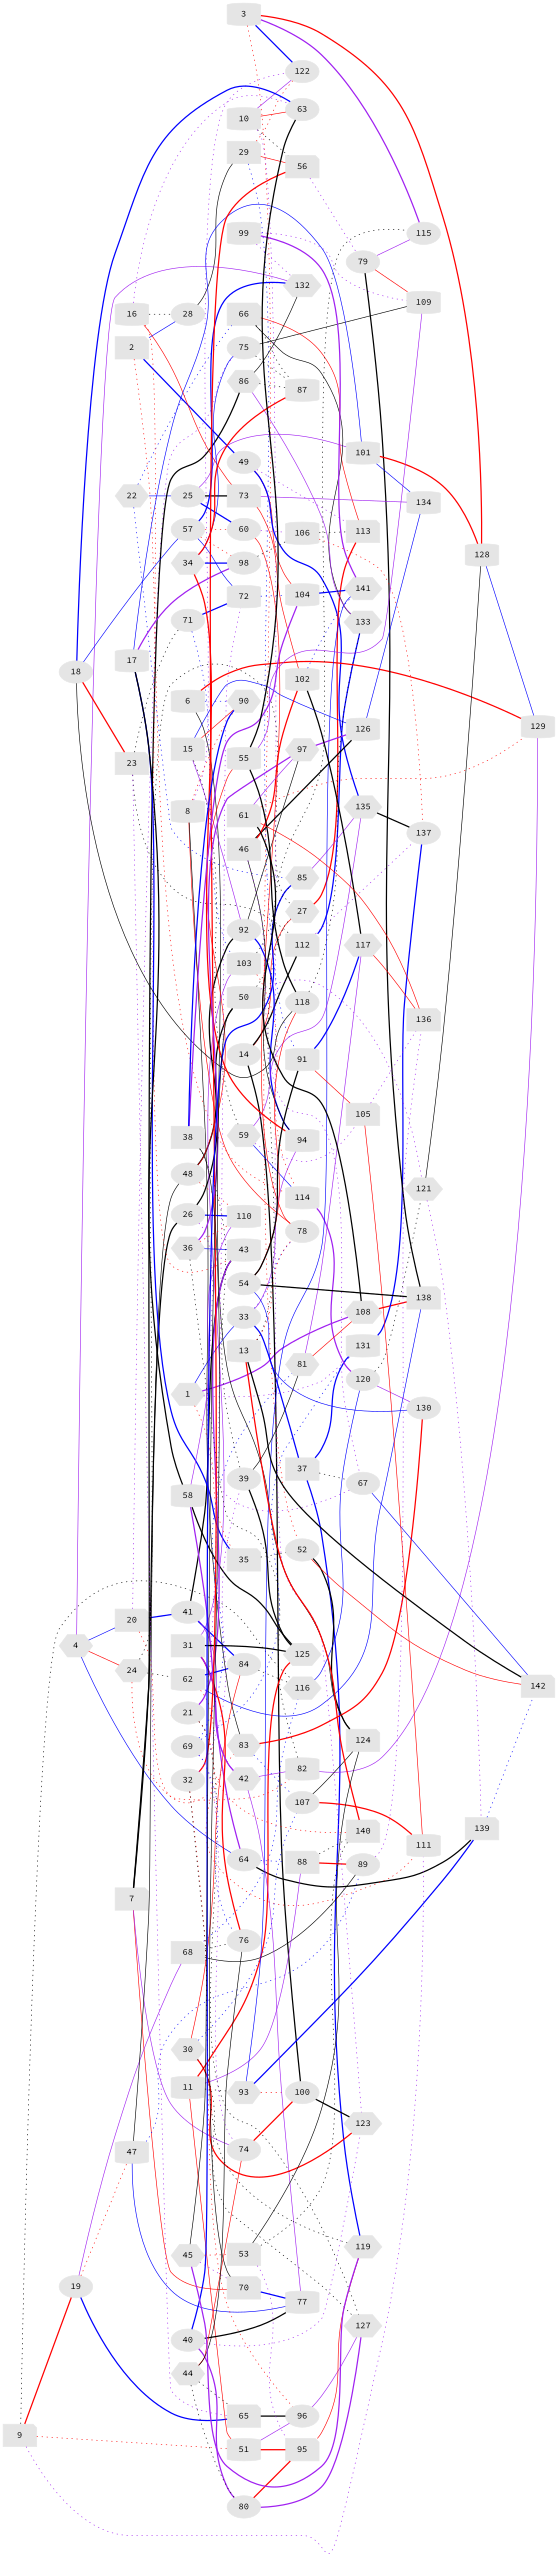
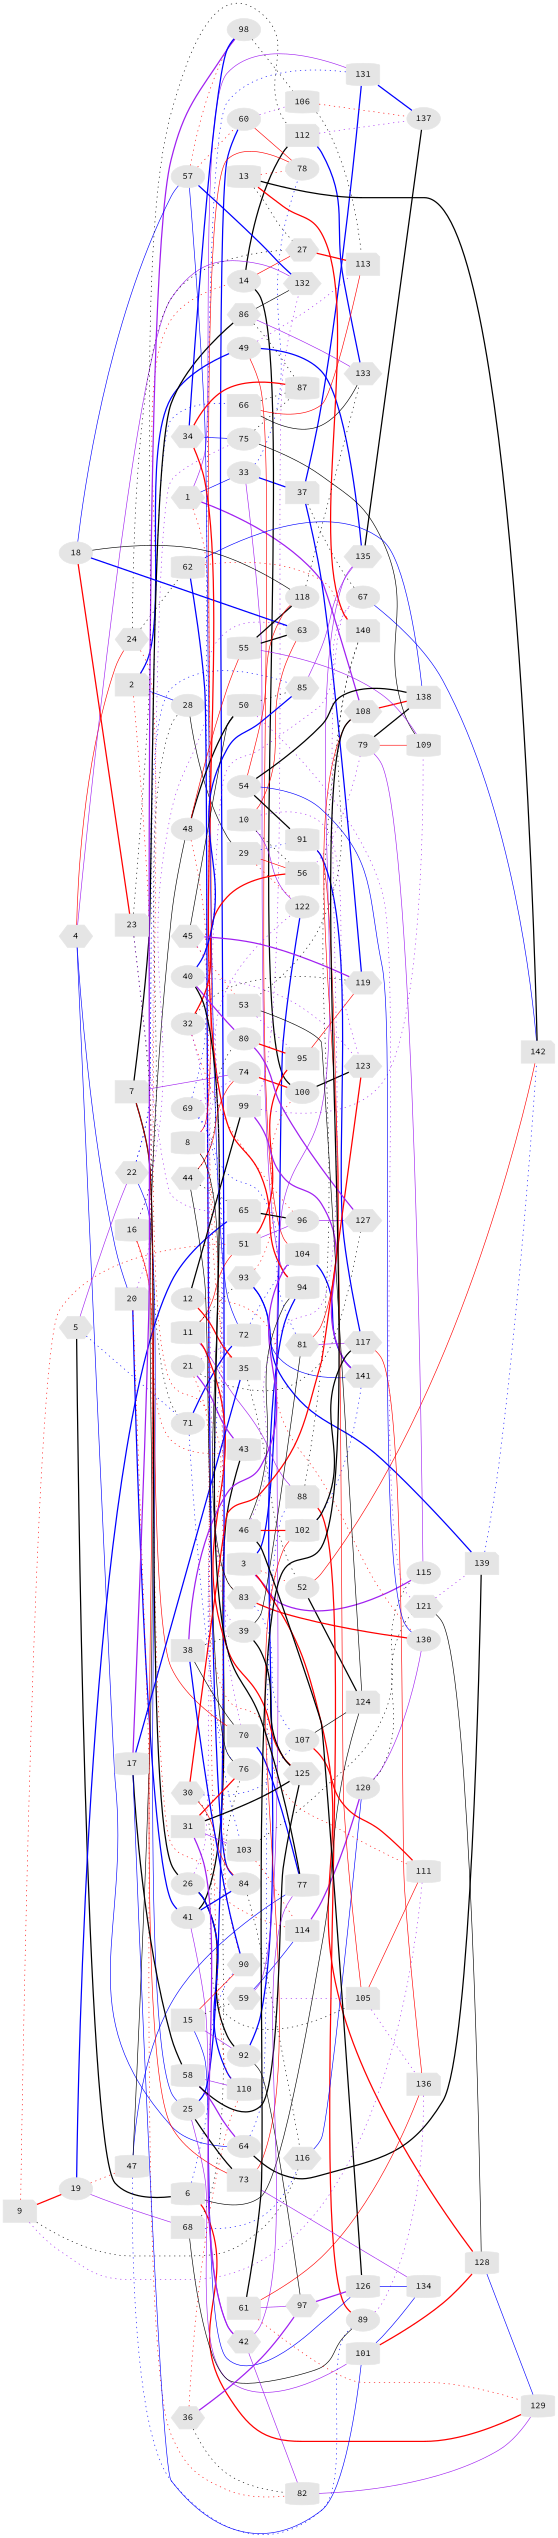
  graph {
    fontname="Source Code Pro"
    rankdir=LR
    node [color=gray90 fontname="Source Code Pro" shape=ellipse style=filled]
    edge [color=black fontname="Source Code Pro" style=dotted]
    1 [shape=hexagon]
    33
    35 [shape=note]
    108 [shape=hexagon]
    131 [shape=cylinder]
    78
    37 [shape=note]
    94 [shape=cylinder]
    52
    138 [shape=note]
    137
    2 [shape=note]
    14
    28
    49
    114 [shape=cylinder]
    27 [shape=hexagon]
    100
    112 [shape=note]
    29 [shape=note]
    113 [shape=note]
    104 [shape=cylinder]
    135 [shape=hexagon]
    120
    3 [shape=cylinder]
    115
    122
    128 [shape=cylinder]
    124 [shape=note]
    142 [shape=note]
    129 [shape=cylinder]
    4 [shape=hexagon]
    20 [shape=note]
    24 [shape=hexagon]
    64
    132 [shape=hexagon]
    41
    75
    82 [shape=cylinder]
    83 [shape=hexagon]
    62 [shape=cylinder]
    88 [shape=note]
    139 [shape=note]
+   5 [shape=hexagon]
    6 [shape=cylinder]
    22 [shape=hexagon]
    71
    90 [shape=hexagon]
    25
    66 [shape=note]
    85 [shape=hexagon]
    72 [shape=cylinder]
    103 [shape=cylinder]
    7 [shape=note]
    26
    70 [shape=note]
    74
    86 [shape=hexagon]
    92
    67
    110 [shape=cylinder]
    77 [shape=cylinder]
    87 [shape=cylinder]
    133 [shape=hexagon]
    8 [shape=cylinder]
    130
    107
    9 [shape=note]
    19
    51 [shape=cylinder]
    111 [shape=cylinder]
    116 [shape=hexagon]
    47 [shape=cylinder]
    65 [shape=note]
    68 [shape=note]
    96
    95 [shape=note]
    10 [shape=cylinder]
    56 [shape=note]
    63
    123 [shape=hexagon]
    79
    11 [shape=cylinder]
    93 [shape=hexagon]
    125 [shape=hexagon]
    140 [shape=note]
    89
    141 [shape=hexagon]
+   12
    99 [shape=cylinder]
    109 [shape=cylinder]
    13 [shape=cylinder]
    15 [shape=note]
    59 [shape=hexagon]
    126 [shape=cylinder]
    105 [shape=note]
    97 [shape=hexagon]
    134 [shape=cylinder]
    16 [shape=cylinder]
    43 [shape=cylinder]
    73 [shape=note]
    102 [shape=cylinder]
    17 [shape=cylinder]
    58 [shape=cylinder]
    98
    101 [shape=cylinder]
    106 [shape=cylinder]
    18
    23 [shape=note]
    57
    118
    60
    48
    76
    84
    42 [shape=hexagon]
    21
    127 [shape=hexagon]
    91 [shape=cylinder]
    117 [shape=hexagon]
    30 [shape=hexagon]
    31 [shape=note]
    32
    39
    119 [shape=hexagon]
    81 [shape=hexagon]
    34 [shape=hexagon]
    36 [shape=hexagon]
    38 [shape=note]
    40
    80
    44 [shape=hexagon]
    45 [shape=hexagon]
    50 [shape=cylinder]
    53 [shape=note]
    121 [shape=hexagon]
    46 [shape=note]
    55 [shape=cylinder]
    136 [shape=note]
    54
    61 [shape=note]
    69
    1 -- 33 [color=blue style=solid]
    1 -- 35 [color=red]
    1 -- 108 [color=purple style=bold]
-   1 -- 131 [color=purple]
+   1 -- 131 [color=purple style=solid]
    33 -- 78 [color=blue]
    33 -- 37 [color=blue style=bold]
    33 -- 94 [color=purple style=solid]
    35 -- 52
    108 -- 138 [color=red style=bold]
    131 -- 137 [color=blue style=bold]
    37 -- 131 [color=blue style=bold]
    37 -- 67
    37 -- 119 [color=blue style=bold]
    52 -- 124 [style=bold]
    52 -- 142 [color=red style=solid]
+   2 -- 14 [color=red]
    2 -- 28 [color=blue style=solid]
    2 -- 49 [color=blue style=bold]
    2 -- 114 [color=red]
    14 -- 27 [color=red style=solid]
    14 -- 100 [style=bold]
    14 -- 112 [style=bold]
    28 -- 29 [style=solid]
    49 -- 113 [color=purple]
    49 -- 104 [color=red style=solid]
    49 -- 135 [color=blue style=bold]
    114 -- 120 [color=purple style=bold]
    27 -- 113 [color=red style=bold]
    100 -- 123 [style=bold]
    112 -- 137 [color=purple]
    112 -- 133 [color=blue style=bold]
    29 -- 122 [color=red]
    29 -- 56 [color=red style=solid]
    29 -- 91 [color=blue]
    104 -- 141 [color=blue style=bold]
    135 -- 137 [style=bold]
    120 -- 130 [color=purple style=solid]
    120 -- 121
    3 -- 52 [color=red]
    3 -- 115 [color=purple style=bold]
    3 -- 122 [color=blue style=bold]
    3 -- 128 [color=red style=bold]
    128 -- 129 [color=blue style=solid]
    4 -- 20 [color=blue style=solid]
    4 -- 24 [color=red style=solid]
    4 -- 64 [color=blue style=solid]
    4 -- 132 [color=purple style=solid]
    20 -- 41 [color=blue style=bold]
    20 -- 75 [color=purple]
    20 -- 82 [color=red]
    24 -- 27
    24 -- 83 [color=red]
    24 -- 62
    64 -- 88 [color=blue]
    64 -- 139 [style=bold]
    41 -- 43 [style=bold]
    41 -- 84 [color=blue style=bold]
    41 -- 42 [color=purple style=solid]
    75 -- 87
    75 -- 109 [style=solid]
    82 -- 129 [color=purple style=solid]
    83 -- 130 [color=red style=bold]
    83 -- 107 [color=blue]
    62 -- 138 [color=blue style=solid]
    62 -- 140 [color=red]
    62 -- 84 [color=blue style=bold]
    88 -- 140
    88 -- 89 [color=red style=bold]
    139 -- 142 [color=blue]
+   5 -- 6 [style=bold]
+   5 -- 22 [color=purple style=solid]
+   5 -- 71 [color=blue]
    6 -- 124 [style=solid]
    6 -- 129 [color=red style=bold]
    6 -- 90 [color=blue]
    22 -- 25 [color=blue style=solid]
    22 -- 66 [color=blue]
    22 -- 85 [color=blue]
    71 -- 72 [color=blue style=bold]
    71 -- 103 [color=blue]
    25 -- 73 [style=bold]
    25 -- 101 [color=purple style=solid]
    25 -- 60 [color=blue style=bold]
    66 -- 113 [color=red style=solid]
    66 -- 87
    66 -- 133 [style=solid]
    85 -- 135 [color=purple style=solid]
    72 -- 104 [color=blue]
    103 -- 114 [color=red]
    103 -- 115
    7 -- 26 [style=bold]
    7 -- 70 [color=red style=solid]
    7 -- 74 [color=purple style=solid]
    7 -- 86 [style=bold]
    26 -- 92 [style=bold]
    26 -- 67 [color=purple]
    26 -- 110 [color=blue style=bold]
    70 -- 77 [color=blue style=bold]
    74 -- 100 [color=red style=bold]
    86 -- 132 [style=solid]
    86 -- 87
    86 -- 133 [color=purple style=solid]
    92 -- 94 [color=blue style=bold]
    92 -- 97 [style=solid]
    67 -- 142 [color=blue style=solid]
    8 -- 78 [color=red style=solid]
    8 -- 122 [color=purple]
    8 -- 83 [style=solid]
    8 -- 90 [color=red]
    107 -- 124 [style=solid]
    107 -- 111 [color=red style=bold]
    9 -- 19 [color=red style=bold]
    9 -- 51 [color=red]
    9 -- 111 [color=purple]
    9 -- 116
    19 -- 47 [color=red]
    19 -- 65 [color=blue style=bold]
    19 -- 68 [color=purple style=solid]
    51 -- 96 [color=purple style=solid]
    51 -- 95 [color=red style=bold]
    116 -- 120 [color=blue style=solid]
    47 -- 77 [color=blue style=solid]
    47 -- 89 [color=blue]
    47 -- 48 [style=solid]
    65 -- 96 [style=bold]
    68 -- 116 [color=blue]
    68 -- 89 [style=solid]
    68 -- 76
    96 -- 127 [color=purple style=solid]
    95 -- 119 [color=red style=solid]
    10 -- 122 [color=purple style=solid]
    10 -- 56
    10 -- 63 [color=red style=solid]
    10 -- 123 [color=purple]
    56 -- 79 [color=purple]
    79 -- 138 [style=bold]
    79 -- 115 [color=purple style=solid]
    79 -- 109 [color=red style=solid]
    11 -- 88 [color=purple style=solid]
    11 -- 51 [color=red style=solid]
    11 -- 93
    11 -- 125 [color=red style=bold]
    93 -- 100 [color=red]
    93 -- 139 [color=blue style=bold]
    93 -- 141 [color=blue style=solid]
    89 -- 136 [color=purple]
+   12 -- 35 [color=red style=bold]
+   12 -- 130 [color=red]
+   12 -- 99 [style=bold]
    99 -- 132 [color=purple]
    99 -- 141 [color=purple style=bold]
    99 -- 109 [color=purple]
    13 -- 78 [color=red]
    13 -- 27
    13 -- 142 [style=bold]
    13 -- 140 [color=red style=bold]
    15 -- 90 [color=red style=solid]
    15 -- 92 [color=purple style=solid]
    15 -- 59
    15 -- 126 [color=blue style=solid]
    59 -- 114 [color=blue style=solid]
    59 -- 135 [color=purple style=solid]
    59 -- 105 [color=purple]
    126 -- 134 [color=blue style=solid]
    105 -- 111 [color=red style=solid]
    105 -- 136 [color=purple]
    97 -- 126 [color=purple style=bold]
    16 -- 28
    16 -- 63 [color=purple]
    16 -- 43 [color=red]
    16 -- 73 [color=red style=solid]
    73 -- 134 [color=purple style=solid]
    73 -- 102 [color=red style=solid]
    102 -- 141 [color=blue]
    102 -- 117 [style=bold]
    17 -- 35 [color=blue style=bold]
    17 -- 58 [style=bold]
    17 -- 98 [color=purple style=bold]
    17 -- 101 [color=blue style=solid]
    58 -- 64 [color=purple style=bold]
    58 -- 110 [color=purple style=solid]
    58 -- 125 [style=bold]
    98 -- 106
    101 -- 128 [color=red style=bold]
    101 -- 134 [color=blue style=solid]
    106 -- 137 [color=red]
    106 -- 113
    18 -- 63 [color=blue style=bold]
    18 -- 23 [color=red style=bold]
    18 -- 57 [color=blue style=solid]
    18 -- 118 [style=solid]
    23 -- 112
    23 -- 71
    23 -- 65 [color=purple]
    57 -- 132 [color=blue style=bold]
    57 -- 72 [color=blue style=solid]
    57 -- 98 [color=red]
    57 -- 60 [color=red]
    118 -- 133
    60 -- 78 [color=red style=solid]
    60 -- 106 [color=purple]
    48 -- 110 [color=red]
    48 -- 50 [style=bold]
    48 -- 55 [color=red style=solid]
    84 -- 116
    42 -- 82 [color=purple style=solid]
    42 -- 77 [color=purple style=solid]
    21 -- 72 [color=purple]
    21 -- 111 [color=red]
    21 -- 43 [color=purple style=bold]
    21 -- 127
    91 -- 105 [color=red style=solid]
    91 -- 117 [color=blue style=bold]
    117 -- 136 [color=red style=solid]
    30 -- 107 [color=blue]
    30 -- 123 [color=red style=bold]
    30 -- 84 [color=red style=solid]
-   30 -- 127
+   30 -- 105
    31 -- 103 [color=purple style=solid]
    31 -- 125 [style=bold]
    31 -- 76 [color=red style=bold]
    31 -- 42 [color=purple style=bold]
    32 -- 96 [color=red]
    32 -- 56 [color=red style=bold]
    32 -- 39 [color=purple]
    32 -- 119
    39 -- 125 [style=bold]
    39 -- 81 [style=solid]
    81 -- 108 [color=red style=solid]
    81 -- 117 [color=purple style=solid]
    34 -- 94 [color=red style=bold]
    34 -- 75 [color=blue style=solid]
    34 -- 87 [color=red style=bold]
    34 -- 98 [color=blue style=bold]
    36 -- 82
    36 -- 110 [color=red]
    36 -- 97 [color=purple style=bold]
-   36 -- 43 [color=blue style=solid]
    38 -- 104 [color=purple style=bold]
    38 -- 90 [color=blue style=bold]
    38 -- 70 [style=solid]
    38 -- 39
    40 -- 85 [color=blue style=bold]
    40 -- 77 [style=bold]
    40 -- 123 [color=purple]
    40 -- 80 [color=purple style=bold]
    80 -- 95 [color=red style=bold]
    80 -- 127 [color=purple style=bold]
    44 -- 74 [color=red style=solid]
    44 -- 65
    44 -- 76 [style=solid]
    44 -- 80
    45 -- 70 [color=purple]
    45 -- 119 [color=purple style=bold]
    45 -- 50 [style=solid]
    45 -- 53 [color=red]
    50 -- 85
    50 -- 121 [color=purple]
    53 -- 124 [style=solid]
    53 -- 95 [color=purple]
    53 -- 140
    121 -- 128 [style=solid]
    121 -- 139 [color=purple]
    46 -- 94 [style=solid]
    46 -- 67 [color=purple]
    46 -- 126 [style=bold]
    46 -- 102 [color=red style=bold]
    55 -- 63 [style=bold]
    55 -- 109 [color=purple style=solid]
    55 -- 118 [style=bold]
    54 -- 138 [style=bold]
    54 -- 130 [color=blue style=solid]
    54 -- 118 [color=red style=solid]
    54 -- 91 [style=bold]
    61 -- 108 [style=bold]
    61 -- 129 [color=red]
    61 -- 97 [color=purple style=solid]
    61 -- 136 [color=red style=solid]
    69 -- 131 [color=blue]
    69 -- 74 [color=purple]
    69 -- 76 [color=blue]
    69 -- 81 [color=blue]
  }
